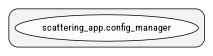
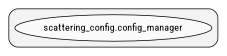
  digraph {
    rankdir=TB
    fontname="Roboto Condensed"
-   n1 [fillcolor="#ffffffb2" fontcolor="#000000" group=0 label="scattering_app.config_manager" style=filled fontname="Roboto Condensed"]
+   n1 [fillcolor="#ffffffb2" fontcolor="#000000" group=0 label="scattering_config.config_manager" style=filled fontname="Roboto Condensed"]
    subgraph cluster_1 {
      fillcolor="#80808018"
      style="filled,rounded"
      n1
    }
  }
